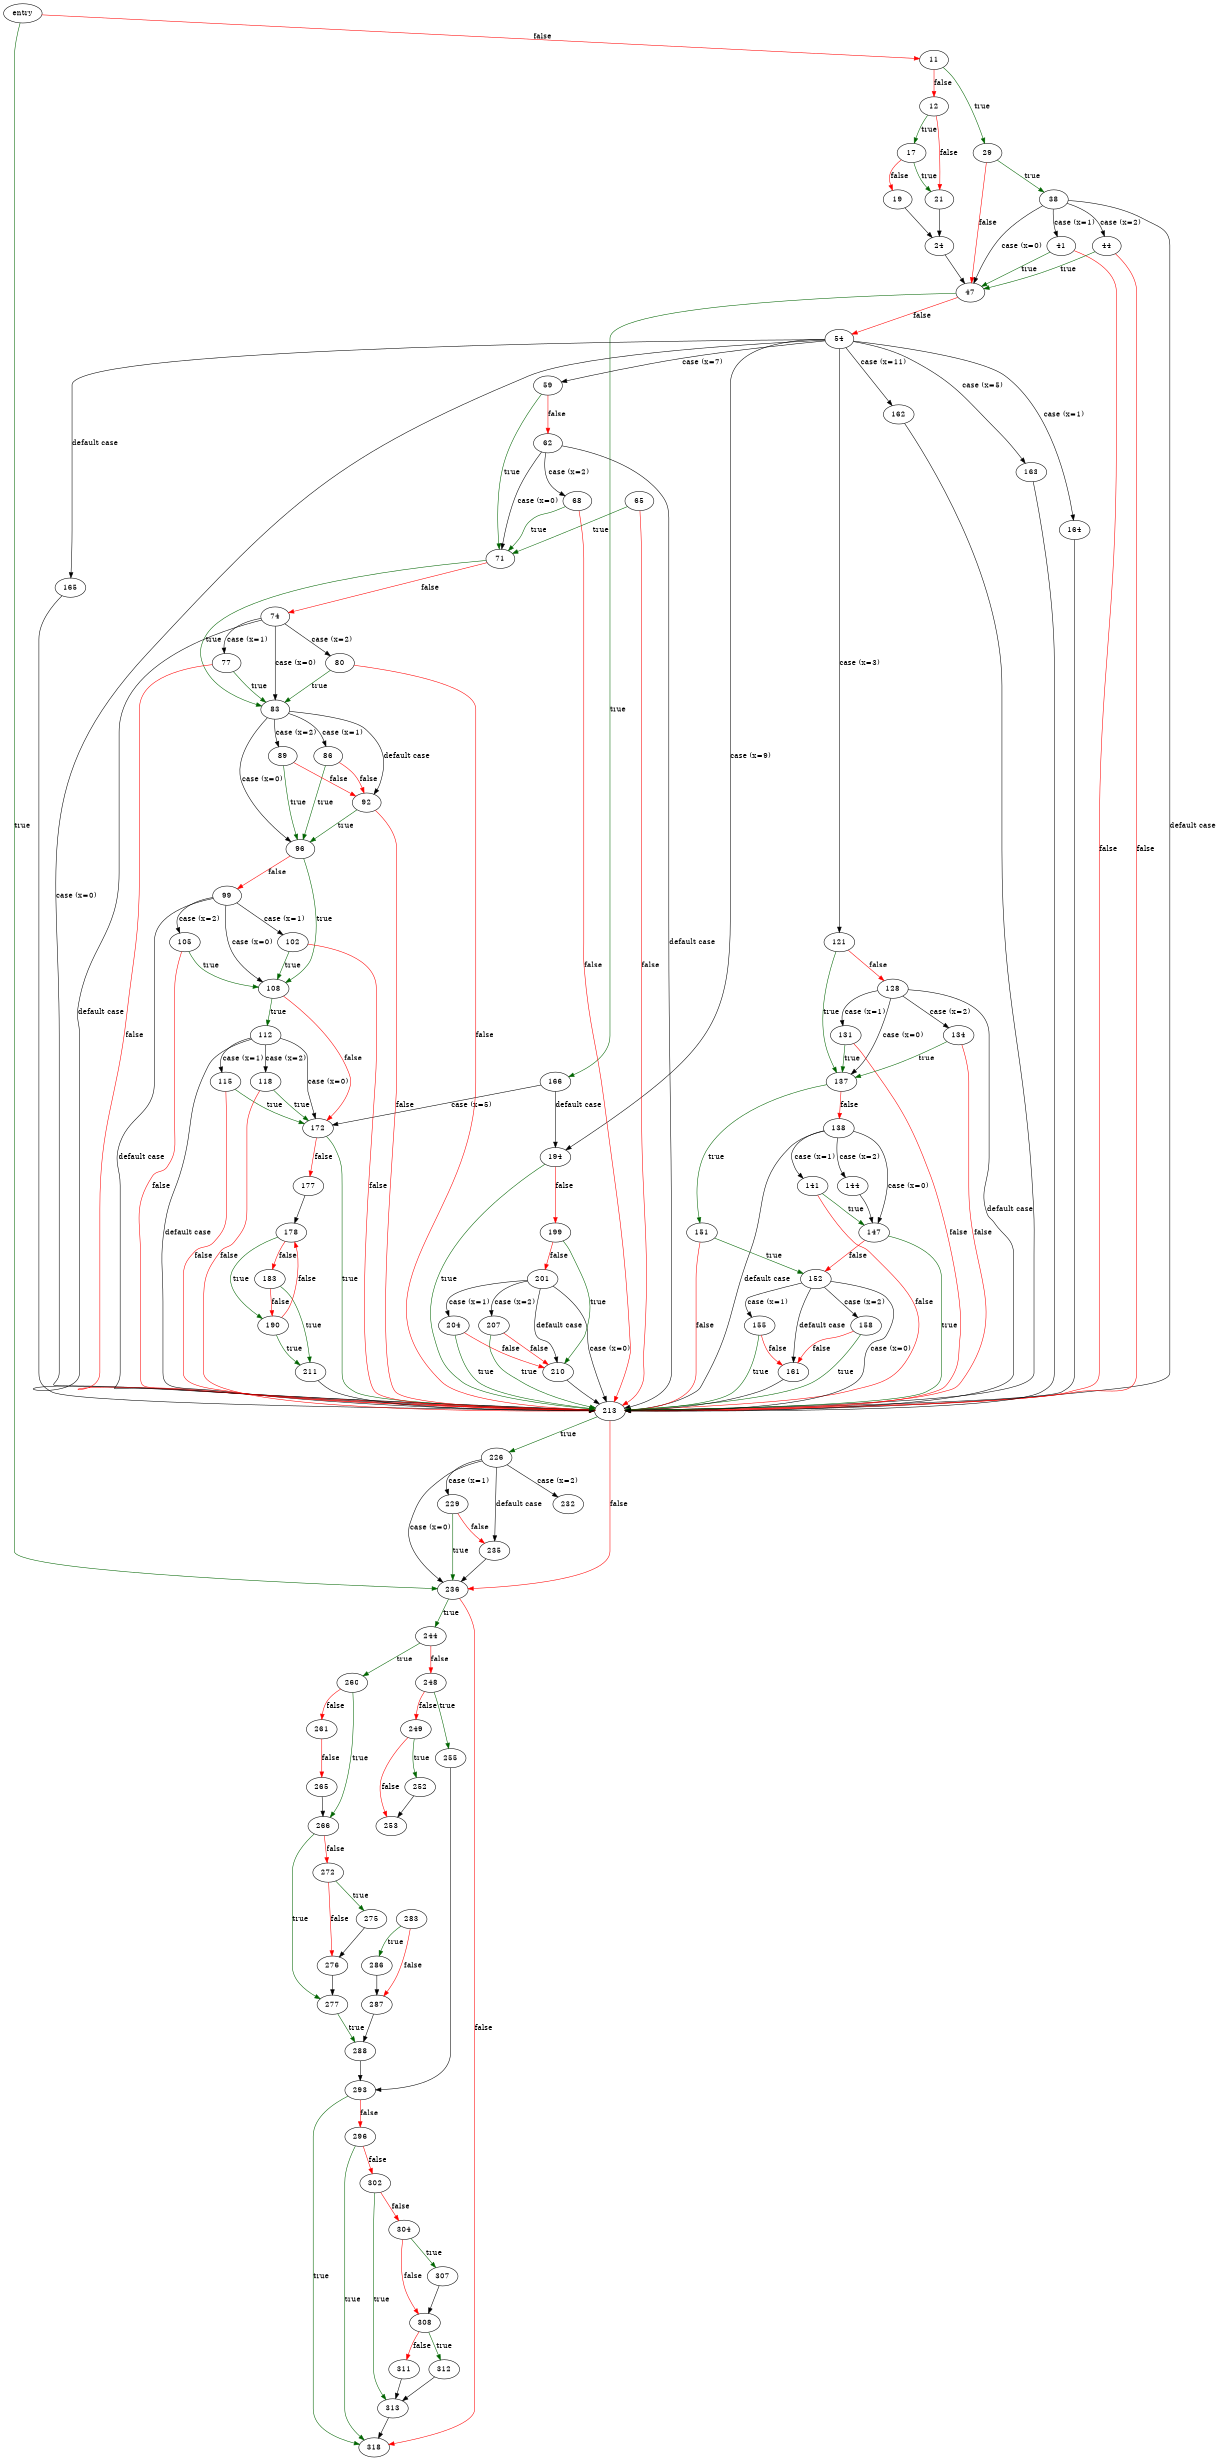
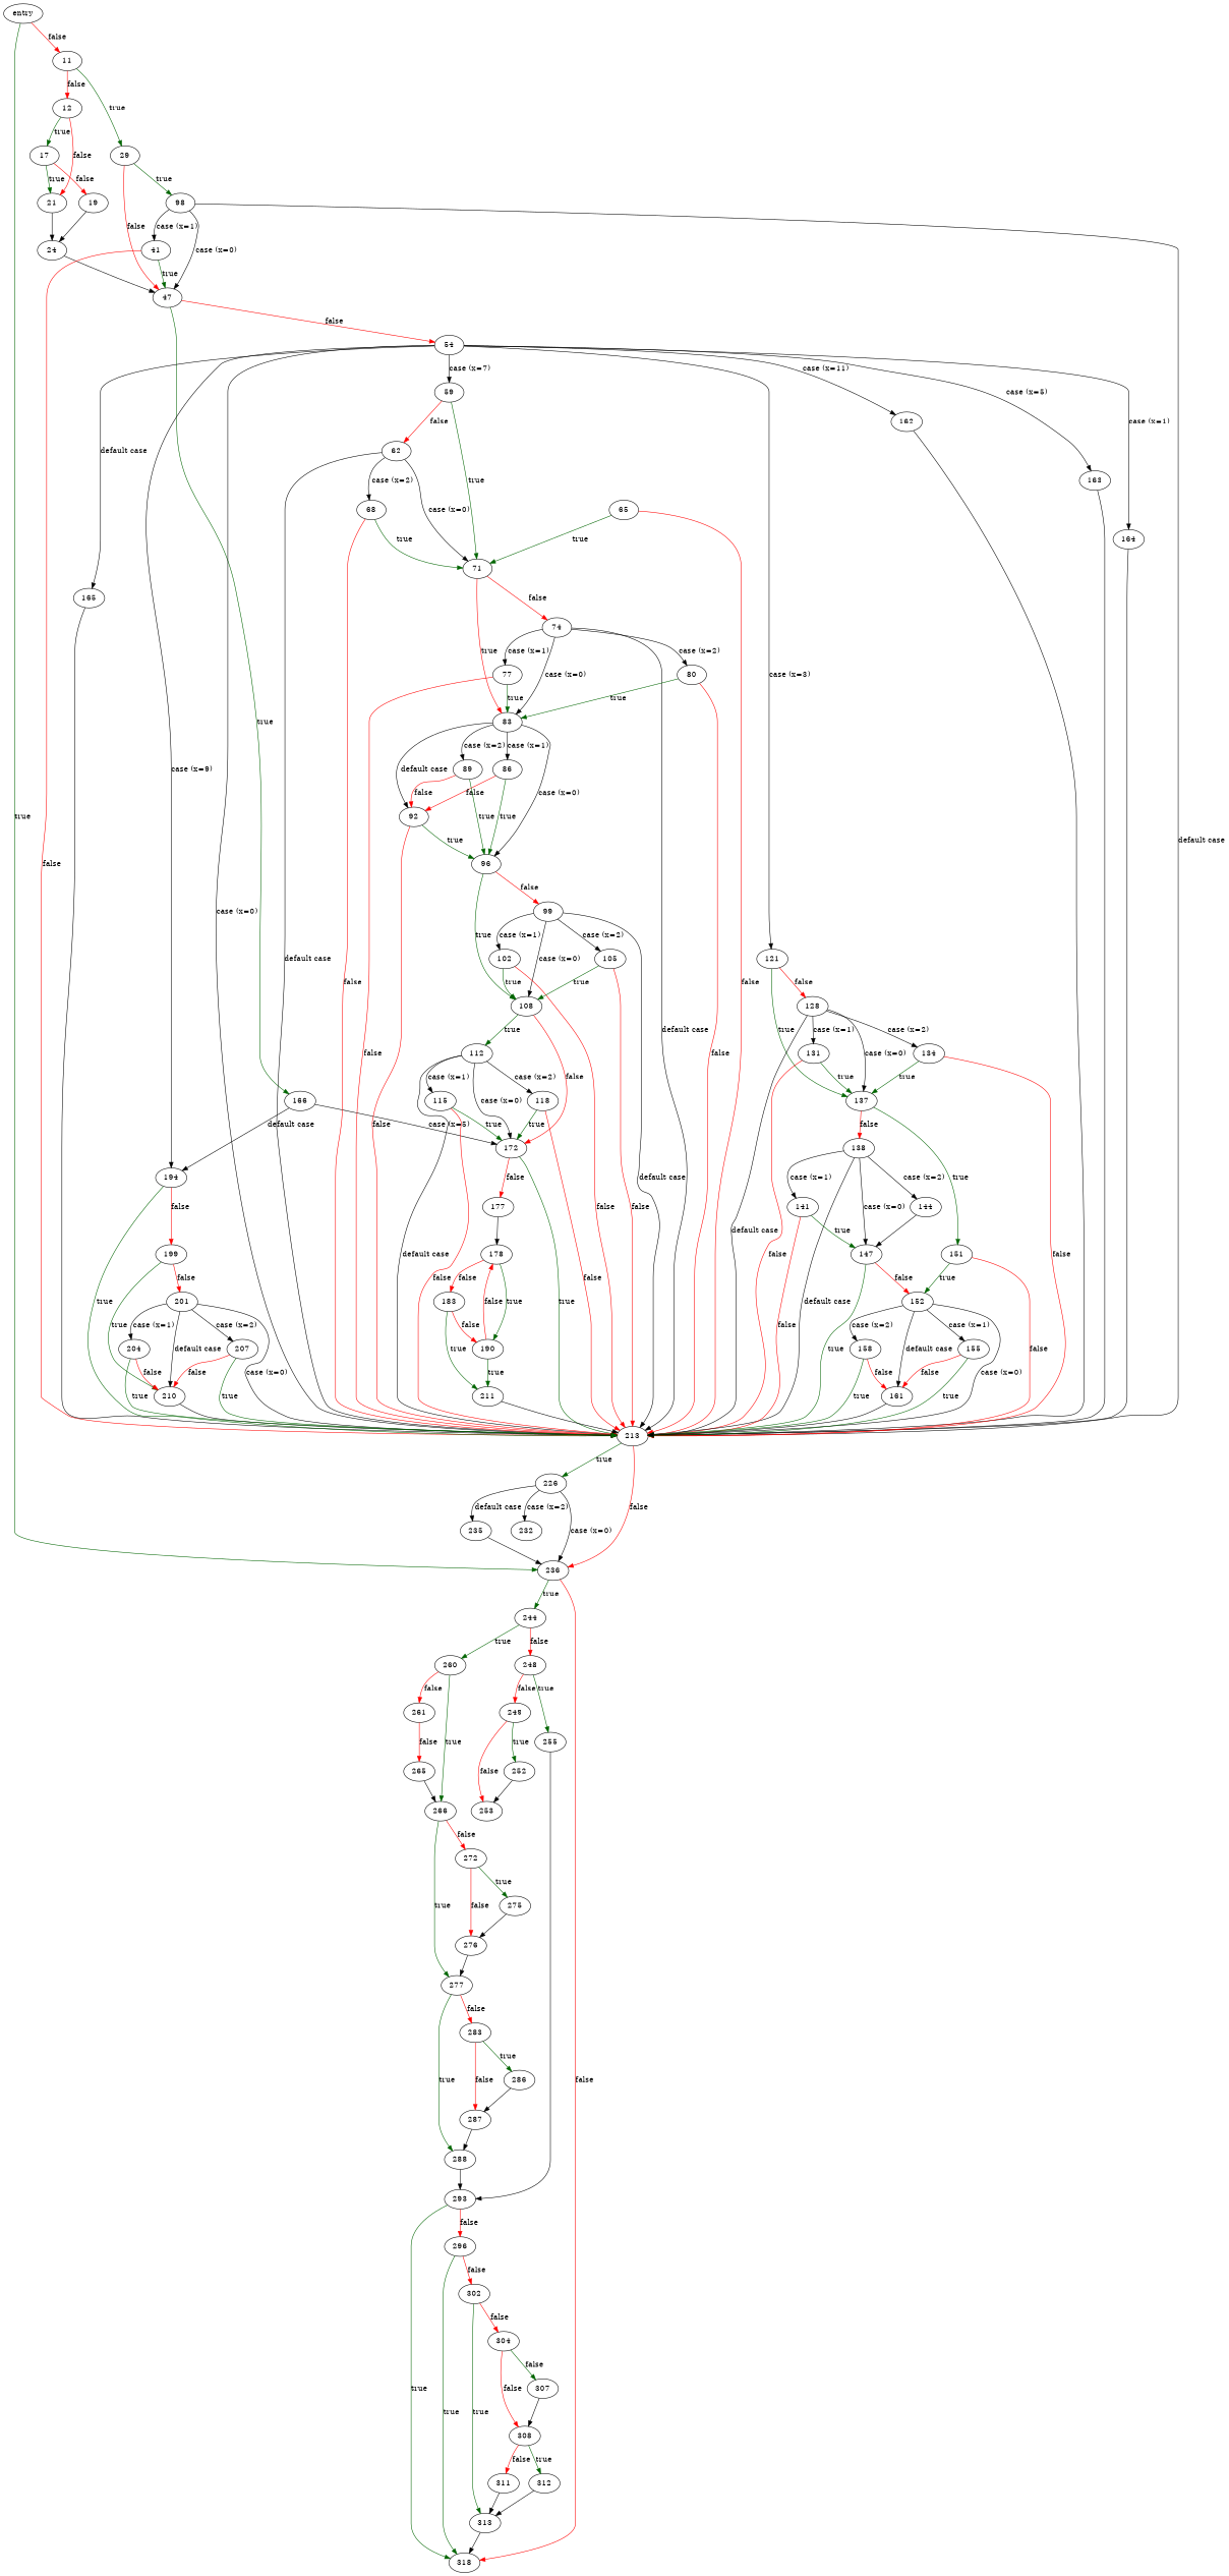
  digraph {
    n1 [label=entry]
    11
    236
    12
    29
    244
    318
    17
    21
    47
-   38
+   38 [label=98]
    19
    24
    54
    166
    41
-   44
    213
    226
    59
    121
    162
    163
    164
    165
    194
    172
    62
    71
    128
    137
    199
    68
    74
    83
    65
    77
    80
    86
    89
    92
    96
    99
    108
    102
    105
    112
    115
    118
    177
    131
    134
    138
    151
    141
    144
    147
    152
    155
    158
    161
    178
    183
    190
    211
    201
    210
    204
    207
-   229
    232
    235
    248
    260
    249
    255
    261
    266
    252
    253
    293
    296
    265
    272
    277
    275
    276
    283
    288
    286
    287
    302
    304
    313
    307
    308
    311
    312
    n1 -> 11 [color=red label=false]
    n1 -> 236 [color=darkgreen label=true]
    11 -> 12 [color=red label=false]
    11 -> 29 [color=darkgreen label=true]
    236 -> 244 [color=darkgreen label=true]
    236 -> 318 [color=red label=false]
    12 -> 17 [color=darkgreen label=true]
    12 -> 21 [color=red label=false]
    29 -> 47 [color=red label=false]
    29 -> 38 [color=darkgreen label=true]
    244 -> 248 [color=red label=false]
    244 -> 260 [color=darkgreen label=true]
    17 -> 21 [color=darkgreen label=true]
    17 -> 19 [color=red label=false]
    21 -> 24
    47 -> 54 [color=red label=false]
    47 -> 166 [color=darkgreen label=true]
    38 -> 47 [label="case (x=0)"]
    38 -> 41 [label="case (x=1)"]
-   38 -> 44 [label="case (x=2)"]
    38 -> 213 [label="default case"]
    19 -> 24
    24 -> 47
    54 -> 213 [label="case (x=0)"]
    54 -> 59 [label="case (x=7)"]
    54 -> 121 [label="case (x=3)"]
    54 -> 162 [label="case (x=11)"]
    54 -> 163 [label="case (x=5)"]
    54 -> 164 [label="case (x=1)"]
    54 -> 165 [label="default case"]
    54 -> 194 [label="case (x=9)"]
    166 -> 194 [label="default case"]
    166 -> 172 [label="case (x=5)"]
    41 -> 47 [color=darkgreen label=true]
    41 -> 213 [color=red label=false]
-   44 -> 47 [color=darkgreen label=true]
-   44 -> 213 [color=red label=false]
    213 -> 236 [color=red label=false]
    213 -> 226 [color=darkgreen label=true]
    226 -> 236 [label="case (x=0)"]
-   226 -> 229 [label="case (x=1)"]
    226 -> 232 [label="case (x=2)"]
    226 -> 235 [label="default case"]
    59 -> 62 [color=red label=false]
    59 -> 71 [color=darkgreen label=true]
    121 -> 128 [color=red label=false]
    121 -> 137 [color=darkgreen label=true]
    162 -> 213
    163 -> 213
    164 -> 213
    165 -> 213
    194 -> 213 [color=darkgreen label=true]
    194 -> 199 [color=red label=false]
    172 -> 213 [color=darkgreen label=true]
    172 -> 177 [color=red label=false]
    62 -> 213 [label="default case"]
    62 -> 71 [label="case (x=0)"]
    62 -> 68 [label="case (x=2)"]
    71 -> 74 [color=red label=false]
-   71 -> 83 [color=darkgreen label=true]
+   71 -> 83 [color=red label=true]
    128 -> 213 [label="default case"]
    128 -> 137 [label="case (x=0)"]
    128 -> 131 [label="case (x=1)"]
    128 -> 134 [label="case (x=2)"]
    137 -> 138 [color=red label=false]
    137 -> 151 [color=darkgreen label=true]
    199 -> 201 [color=red label=false]
    199 -> 210 [color=darkgreen label=true]
    68 -> 213 [color=red label=false]
    68 -> 71 [color=darkgreen label=true]
    74 -> 213 [label="default case"]
    74 -> 83 [label="case (x=0)"]
    74 -> 77 [label="case (x=1)"]
    74 -> 80 [label="case (x=2)"]
    83 -> 86 [label="case (x=1)"]
    83 -> 89 [label="case (x=2)"]
    83 -> 92 [label="default case"]
    83 -> 96 [label="case (x=0)"]
    65 -> 213 [color=red label=false]
    65 -> 71 [color=darkgreen label=true]
    77 -> 213 [color=red label=false]
    77 -> 83 [color=darkgreen label=true]
    80 -> 213 [color=red label=false]
    80 -> 83 [color=darkgreen label=true]
    86 -> 92 [color=red label=false]
    86 -> 96 [color=darkgreen label=true]
    89 -> 92 [color=red label=false]
    89 -> 96 [color=darkgreen label=true]
    92 -> 213 [color=red label=false]
    92 -> 96 [color=darkgreen label=true]
    96 -> 99 [color=red label=false]
    96 -> 108 [color=darkgreen label=true]
    99 -> 213 [label="default case"]
    99 -> 108 [label="case (x=0)"]
    99 -> 102 [label="case (x=1)"]
    99 -> 105 [label="case (x=2)"]
    108 -> 172 [color=red label=false]
    108 -> 112 [color=darkgreen label=true]
    102 -> 213 [color=red label=false]
    102 -> 108 [color=darkgreen label=true]
    105 -> 213 [color=red label=false]
    105 -> 108 [color=darkgreen label=true]
    112 -> 213 [label="default case"]
    112 -> 172 [label="case (x=0)"]
    112 -> 115 [label="case (x=1)"]
    112 -> 118 [label="case (x=2)"]
    115 -> 213 [color=red label=false]
    115 -> 172 [color=darkgreen label=true]
    118 -> 213 [color=red label=false]
    118 -> 172 [color=darkgreen label=true]
    177 -> 178
    131 -> 213 [color=red label=false]
    131 -> 137 [color=darkgreen label=true]
    134 -> 213 [color=red label=false]
    134 -> 137 [color=darkgreen label=true]
    138 -> 213 [label="default case"]
    138 -> 141 [label="case (x=1)"]
    138 -> 144 [label="case (x=2)"]
    138 -> 147 [label="case (x=0)"]
    151 -> 213 [color=red label=false]
    151 -> 152 [color=darkgreen label=true]
    141 -> 213 [color=red label=false]
    141 -> 147 [color=darkgreen label=true]
    144 -> 147
    147 -> 213 [color=darkgreen label=true]
    147 -> 152 [color=red label=false]
    152 -> 213 [label="case (x=0)"]
    152 -> 155 [label="case (x=1)"]
    152 -> 158 [label="case (x=2)"]
    152 -> 161 [label="default case"]
    155 -> 213 [color=darkgreen label=true]
    155 -> 161 [color=red label=false]
    158 -> 213 [color=darkgreen label=true]
    158 -> 161 [color=red label=false]
    161 -> 213
    178 -> 183 [color=red label=false]
    178 -> 190 [color=darkgreen label=true]
    183 -> 190 [color=red label=false]
    183 -> 211 [color=darkgreen label=true]
    190 -> 178 [color=red label=false]
    190 -> 211 [color=darkgreen label=true]
    211 -> 213
    201 -> 213 [label="case (x=0)"]
    201 -> 210 [label="default case"]
    201 -> 204 [label="case (x=1)"]
    201 -> 207 [label="case (x=2)"]
    210 -> 213
    204 -> 213 [color=darkgreen label=true]
    204 -> 210 [color=red label=false]
    207 -> 213 [color=darkgreen label=true]
    207 -> 210 [color=red label=false]
-   229 -> 236 [color=darkgreen label=true]
-   229 -> 235 [color=red label=false]
    235 -> 236
    248 -> 249 [color=red label=false]
    248 -> 255 [color=darkgreen label=true]
    260 -> 261 [color=red label=false]
    260 -> 266 [color=darkgreen label=true]
    249 -> 252 [color=darkgreen label=true]
    249 -> 253 [color=red label=false]
    255 -> 293
    261 -> 265 [color=red label=false]
    266 -> 272 [color=red label=false]
    266 -> 277 [color=darkgreen label=true]
    252 -> 253
    293 -> 318 [color=darkgreen label=true]
    293 -> 296 [color=red label=false]
    296 -> 318 [color=darkgreen label=true]
    296 -> 302 [color=red label=false]
    265 -> 266
    272 -> 275 [color=darkgreen label=true]
    272 -> 276 [color=red label=false]
+   277 -> 283 [color=red label=false]
    277 -> 288 [color=darkgreen label=true]
    275 -> 276
    276 -> 277
    283 -> 286 [color=darkgreen label=true]
    283 -> 287 [color=red label=false]
    288 -> 293
    286 -> 287
    287 -> 288
    302 -> 304 [color=red label=false]
    302 -> 313 [color=darkgreen label=true]
-   304 -> 307 [color=darkgreen label=true]
+   304 -> 307 [color=darkgreen label=false]
    304 -> 308 [color=red label=false]
    313 -> 318
    307 -> 308
    308 -> 311 [color=red label=false]
    308 -> 312 [color=darkgreen label=true]
    311 -> 313
    312 -> 313
  }
